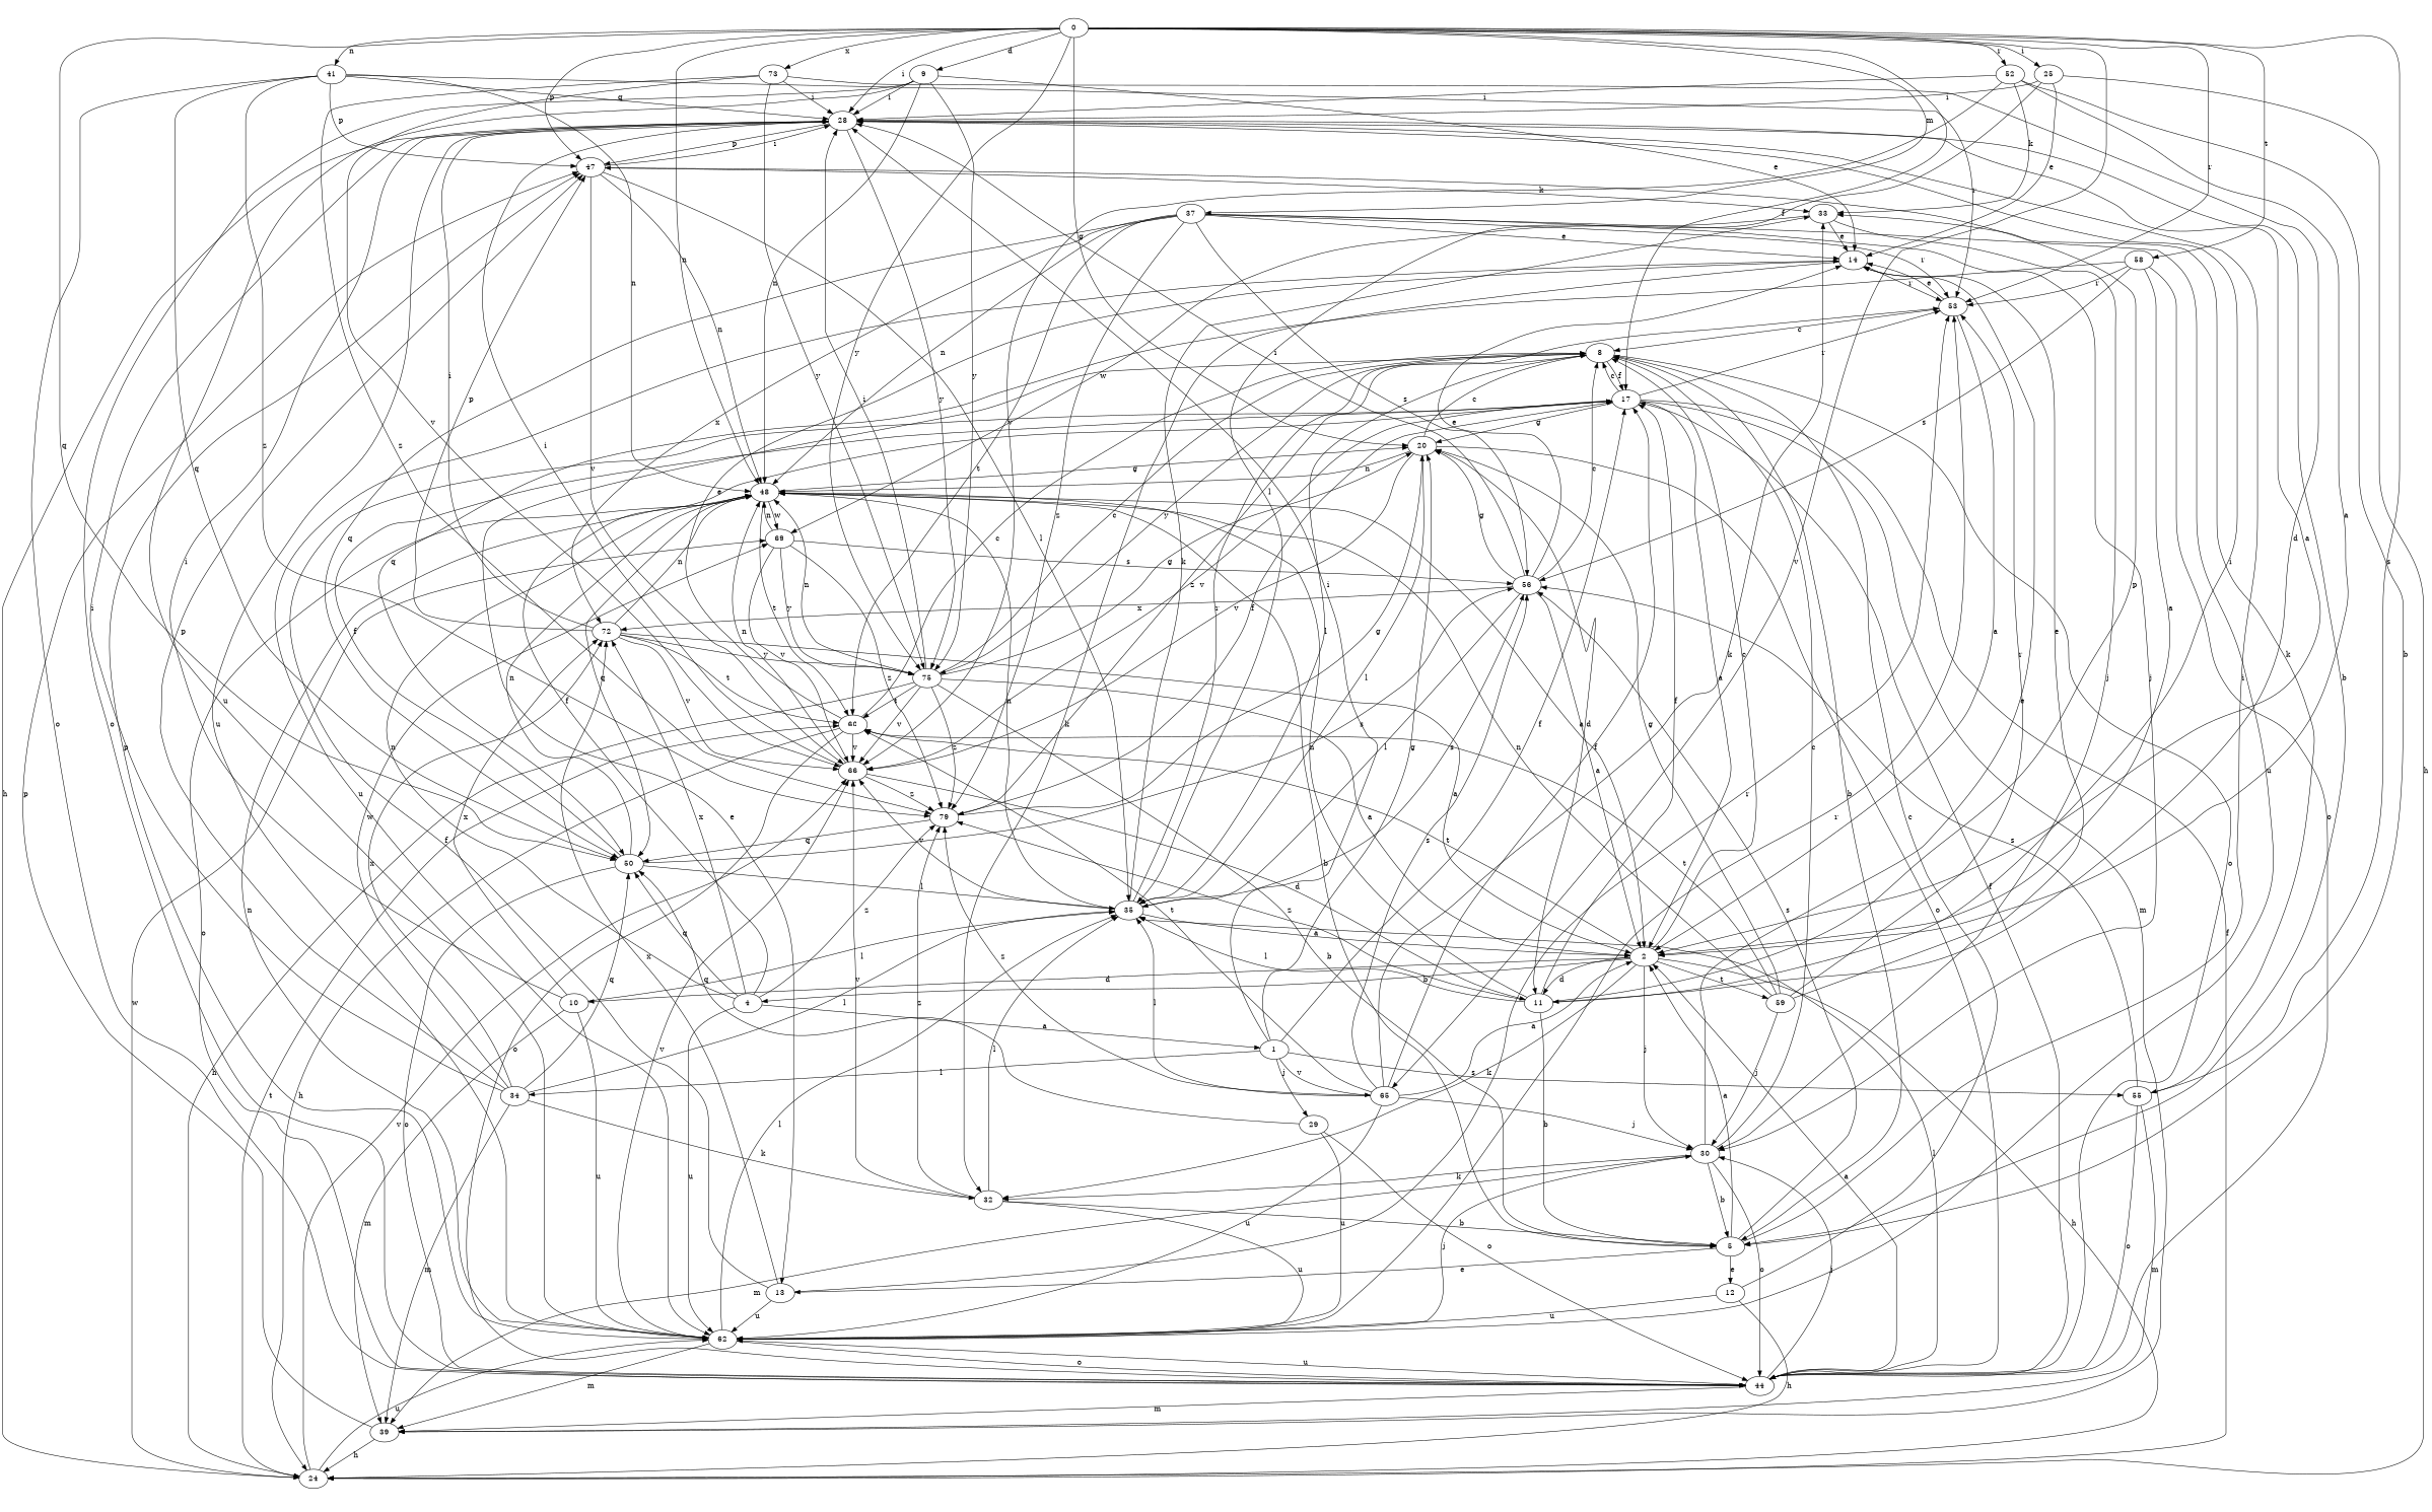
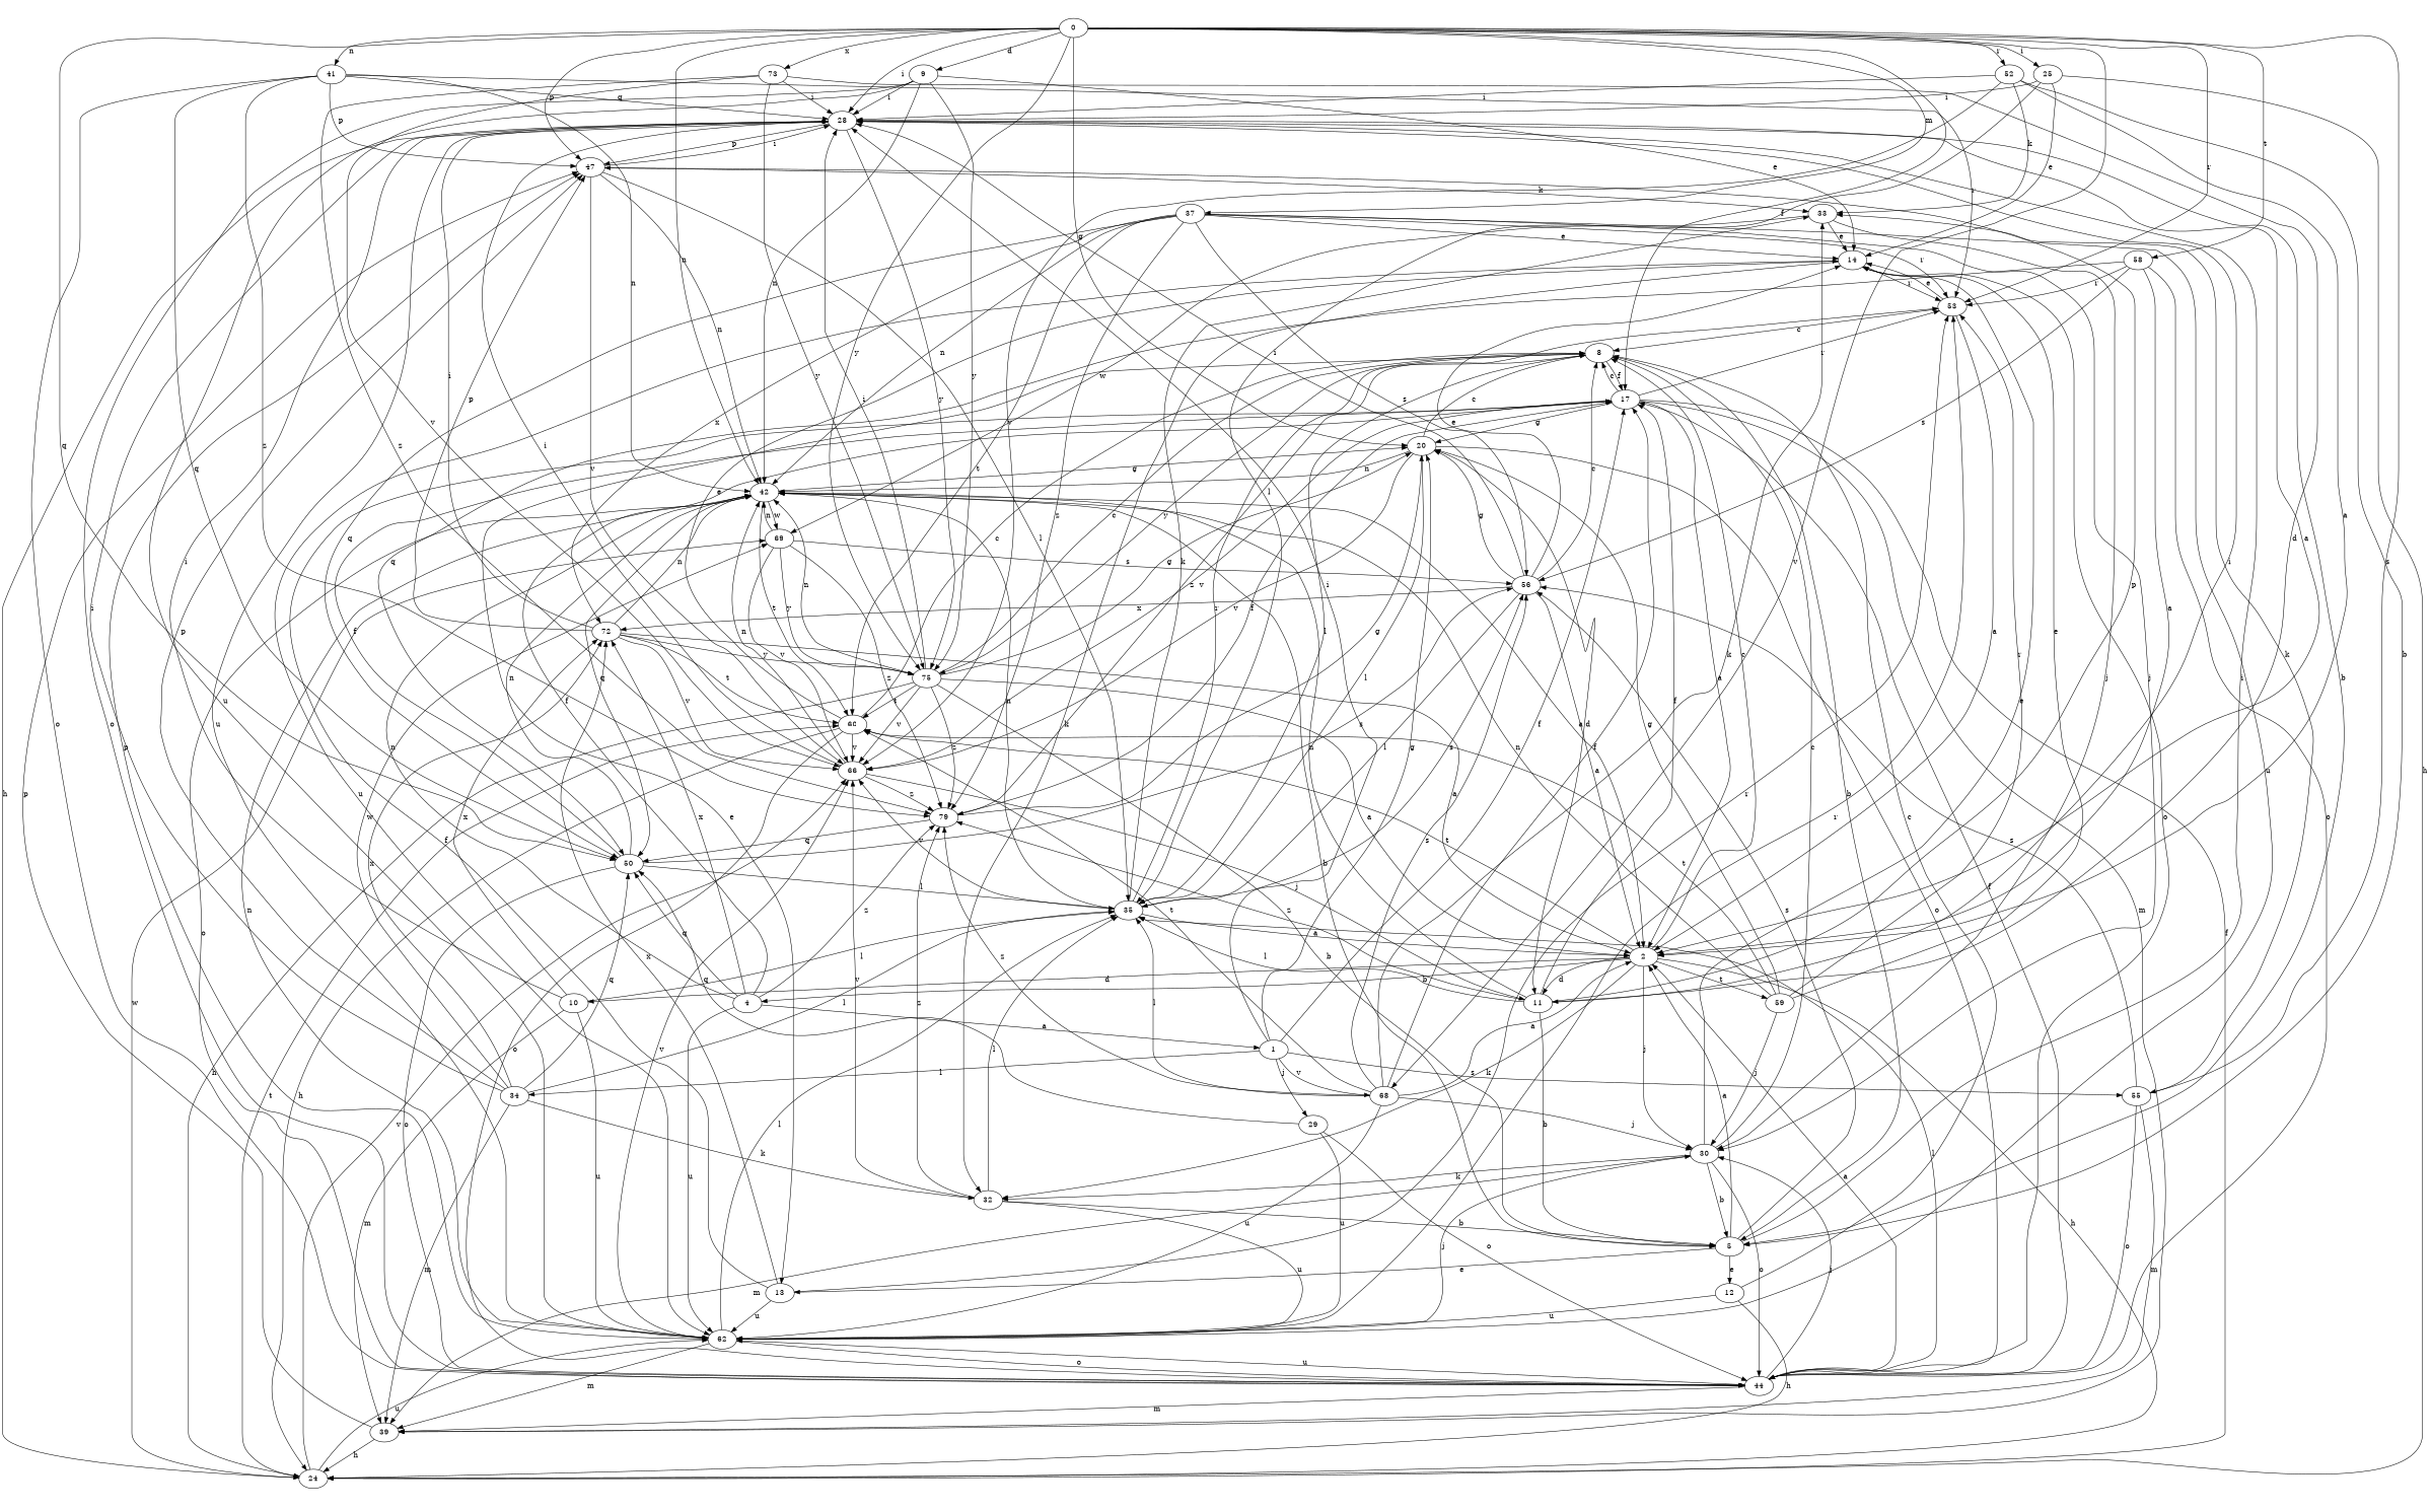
  strict digraph {
    0
    9
    17
    20
    25
    28
    37
    41
-   42 [label=48]
+   42
    47
    50
    52
    53
    55
    58
-   65
+   65 [label=68]
    n17 [label=73]
    75
    62
    14
    44
    2
    8
    24
    39
    66
    11
    35
    5
    30
    60
    72
    79
    56
    69
    33
    1
    29
    34
    32
    4
    10
    59
    13
    12
    0 -> 9 [label=d]
    0 -> 17 [label=f]
    0 -> 20 [label=g]
    0 -> 25 [label=i]
    0 -> 28 [label=i]
    0 -> 37 [label=m]
    0 -> 41 [label=n]
    0 -> 42 [label=n]
    0 -> 47 [label=p]
    0 -> 50 [label=q]
    0 -> 52 [label=r]
    0 -> 53 [label=r]
    0 -> 55 [label=s]
    0 -> 58 [label=t]
    0 -> 65 [label=v]
    0 -> n17 [label=x]
    0 -> 75 [label=y]
    9 -> 28 [label=i]
    9 -> 42 [label=n]
    9 -> 75 [label=y]
    9 -> 62 [label=u]
    9 -> 14 [label=e]
    9 -> 44 [label=o]
    17 -> 20 [label=g]
    17 -> 53 [label=r]
    17 -> 2 [label=a]
    17 -> 8 [label=c]
    17 -> 24 [label=f]
    17 -> 39 [label=m]
    17 -> 66 [label=v]
    20 -> 42 [label=n]
    20 -> 44 [label=o]
    20 -> 8 [label=c]
    20 -> 66 [label=v]
    20 -> 11 [label=d]
    20 -> 35 [label=l]
    25 -> 28 [label=i]
    25 -> 14 [label=e]
    25 -> 24 [label=h]
    25 -> 35 [label=l]
    28 -> 47 [label=p]
    28 -> 75 [label=y]
    28 -> 62 [label=u]
    28 -> 2 [label=a]
    28 -> 24 [label=h]
    28 -> 5 [label=b]
    37 -> 42 [label=n]
    37 -> 50 [label=q]
    37 -> 53 [label=r]
    37 -> 62 [label=u]
    37 -> 14 [label=e]
    37 -> 30 [label=j]
    37 -> 60 [label=t]
    37 -> 72 [label=x]
    37 -> 79 [label=z]
    37 -> 56 [label=s]
    41 -> 28 [label=q]
    41 -> 42 [label=n]
    41 -> 47 [label=p]
    41 -> 50 [label=q]
    41 -> 53 [label=r]
    41 -> 44 [label=o]
    41 -> 79 [label=z]
    42 -> 20 [label=g]
    42 -> 50 [label=q]
    42 -> 44 [label=o]
    42 -> 2 [label=a]
    42 -> 5 [label=b]
    42 -> 60 [label=t]
    42 -> 69 [label=w]
    47 -> 28 [label=i]
    47 -> 42 [label=n]
    47 -> 66 [label=v]
    47 -> 35 [label=l]
    47 -> 33 [label=k]
    50 -> 17 [label=f]
    50 -> 42 [label=n]
    50 -> 44 [label=o]
    50 -> 35 [label=l]
    50 -> 56 [label=s]
    52 -> 28 [label=i]
    52 -> 2 [label=a]
    52 -> 66 [label=v]
    52 -> 5 [label=b]
    52 -> 33 [label=k]
    53 -> 14 [label=e]
    53 -> 2 [label=a]
    53 -> 8 [label=c]
    55 -> 44 [label=o]
    55 -> 39 [label=m]
    55 -> 56 [label=s]
    55 -> 33 [label=k]
    58 -> 50 [label=q]
    58 -> 53 [label=r]
    58 -> 44 [label=o]
    58 -> 2 [label=a]
    58 -> 56 [label=s]
    65 -> 17 [label=f]
    65 -> 62 [label=u]
    65 -> 2 [label=a]
    65 -> 35 [label=l]
    65 -> 30 [label=j]
    65 -> 60 [label=t]
    65 -> 79 [label=z]
    65 -> 56 [label=s]
    65 -> 33 [label=k]
    n17 -> 28 [label=i]
    n17 -> 75 [label=y]
    n17 -> 66 [label=v]
    n17 -> 11 [label=d]
    n17 -> 79 [label=z]
    75 -> 20 [label=g]
    75 -> 28 [label=i]
    75 -> 42 [label=n]
    75 -> 2 [label=a]
    75 -> 8 [label=c]
    75 -> 24 [label=h]
    75 -> 66 [label=v]
    75 -> 5 [label=b]
    75 -> 60 [label=t]
    75 -> 79 [label=z]
    62 -> 42 [label=n]
    62 -> 47 [label=p]
    62 -> 53 [label=r]
    62 -> 44 [label=o]
    62 -> 39 [label=m]
    62 -> 66 [label=v]
    62 -> 35 [label=l]
    62 -> 30 [label=j]
    14 -> 53 [label=r]
    14 -> 62 [label=u]
-   8 -> 44 [label=o]
+   14 -> 44 [label=o]
    14 -> 32 [label=k]
    44 -> 17 [label=f]
    44 -> 62 [label=u]
    44 -> 2 [label=a]
    44 -> 39 [label=m]
    44 -> 35 [label=l]
    44 -> 30 [label=j]
    2 -> 8 [label=c]
    2 -> 24 [label=h]
    2 -> 11 [label=d]
    2 -> 30 [label=j]
    2 -> 60 [label=t]
    2 -> 32 [label=k]
    2 -> 4 [label=b]
    2 -> 10 [label=d]
    2 -> 59 [label=t]
    8 -> 17 [label=f]
    8 -> 75 [label=y]
    8 -> 35 [label=l]
    8 -> 5 [label=b]
    8 -> 79 [label=z]
    8 -> 13 [label=e]
    24 -> 62 [label=u]
    24 -> 66 [label=v]
    24 -> 60 [label=t]
    24 -> 69 [label=w]
    39 -> 47 [label=p]
    39 -> 24 [label=h]
    66 -> 28 [label=i]
    66 -> 42 [label=n]
-   66 -> 11 [label=d]
+   66 -> 11 [label=j]
    66 -> 79 [label=z]
    11 -> 17 [label=f]
    11 -> 28 [label=i]
    11 -> 42 [label=n]
    11 -> 47 [label=p]
    11 -> 35 [label=l]
    11 -> 5 [label=b]
    11 -> 79 [label=z]
    35 -> 42 [label=n]
    35 -> 53 [label=r]
    35 -> 2 [label=a]
    35 -> 66 [label=v]
    35 -> 56 [label=s]
    35 -> 33 [label=k]
    5 -> 28 [label=i]
    5 -> 2 [label=a]
    5 -> 56 [label=s]
    5 -> 13 [label=e]
    5 -> 12 [label=e]
    30 -> 14 [label=e]
    30 -> 44 [label=o]
    30 -> 8 [label=c]
    30 -> 39 [label=m]
    30 -> 5 [label=b]
    30 -> 32 [label=k]
    60 -> 14 [label=e]
    60 -> 44 [label=o]
    60 -> 8 [label=c]
    60 -> 24 [label=h]
    60 -> 66 [label=v]
    72 -> 28 [label=i]
    72 -> 42 [label=n]
    72 -> 47 [label=p]
    72 -> 75 [label=y]
    72 -> 2 [label=a]
    72 -> 66 [label=v]
    72 -> 60 [label=t]
    79 -> 17 [label=f]
    79 -> 20 [label=g]
    79 -> 50 [label=q]
    56 -> 20 [label=g]
    56 -> 28 [label=i]
    56 -> 14 [label=e]
    56 -> 2 [label=a]
    56 -> 8 [label=c]
    56 -> 35 [label=l]
    56 -> 72 [label=x]
    69 -> 42 [label=n]
    69 -> 75 [label=y]
    69 -> 66 [label=v]
    69 -> 79 [label=z]
    69 -> 56 [label=s]
    33 -> 14 [label=e]
    33 -> 30 [label=j]
    33 -> 69 [label=w]
    1 -> 17 [label=f]
    1 -> 20 [label=g]
    1 -> 28 [label=i]
    1 -> 55 [label=s]
    1 -> 65 [label=v]
    1 -> 29 [label=j]
    1 -> 34 [label=l]
    29 -> 50 [label=q]
    29 -> 62 [label=u]
    29 -> 44 [label=o]
    34 -> 28 [label=i]
    34 -> 47 [label=p]
    34 -> 50 [label=q]
    34 -> 39 [label=m]
    34 -> 35 [label=l]
    34 -> 72 [label=x]
    34 -> 69 [label=w]
    34 -> 32 [label=k]
    32 -> 62 [label=u]
    32 -> 66 [label=v]
    32 -> 35 [label=l]
    32 -> 5 [label=b]
    32 -> 79 [label=z]
    4 -> 17 [label=f]
    4 -> 42 [label=n]
    4 -> 50 [label=q]
    4 -> 62 [label=u]
    4 -> 72 [label=x]
    4 -> 79 [label=z]
    4 -> 1 [label=a]
    10 -> 28 [label=i]
    10 -> 62 [label=u]
    10 -> 39 [label=m]
    10 -> 35 [label=l]
    10 -> 72 [label=x]
    59 -> 20 [label=g]
    59 -> 42 [label=n]
    59 -> 53 [label=r]
    59 -> 14 [label=e]
    59 -> 30 [label=j]
    59 -> 60 [label=t]
    13 -> 17 [label=f]
    13 -> 53 [label=r]
    13 -> 62 [label=u]
    13 -> 72 [label=x]
    12 -> 62 [label=u]
    12 -> 8 [label=c]
    12 -> 24 [label=h]
  }
